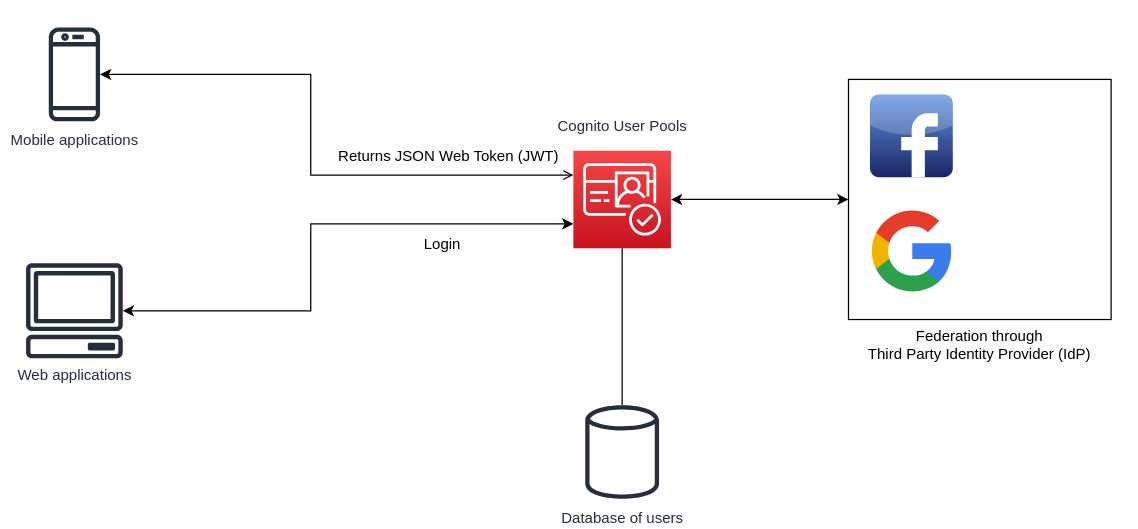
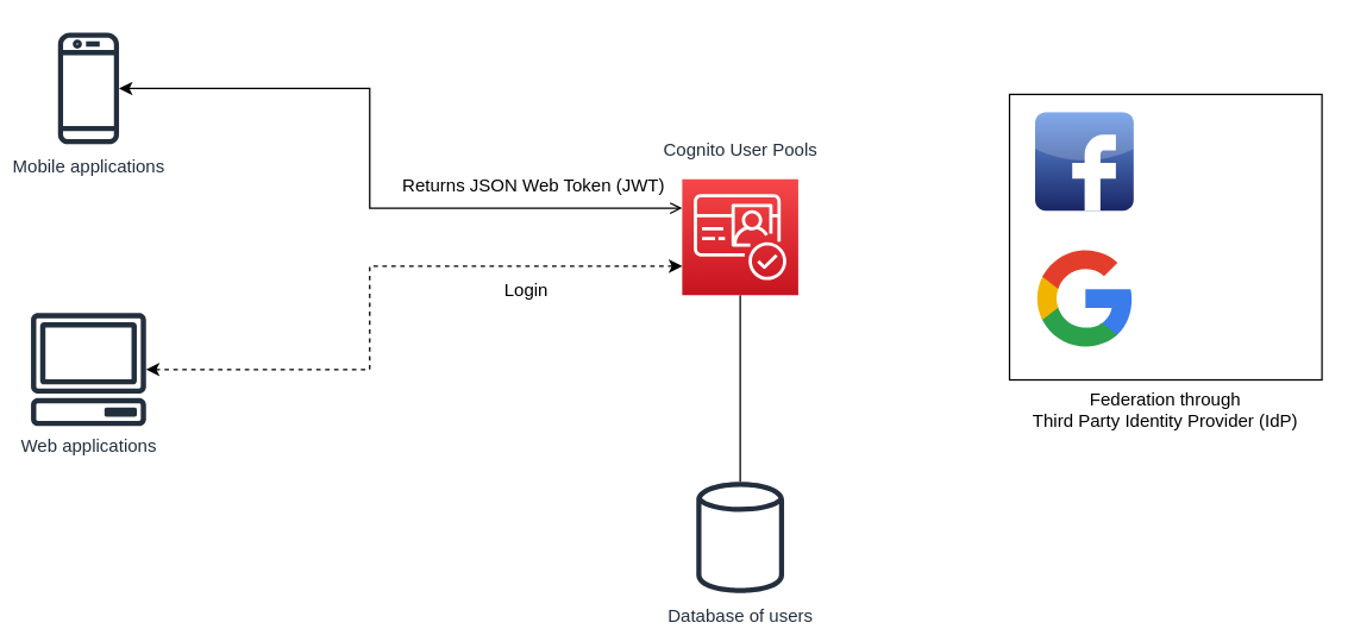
  <mxCell id="0" />
  <mxCell id="1" parent="0" />
  <mxCell id="2" value="Federation through&lt;br&gt;Third Party Identity Provider (IdP)" style="rounded=0;whiteSpace=wrap;html=1;labelPosition=center;verticalLabelPosition=bottom;align=center;verticalAlign=top;" parent="1" vertex="1"><mxGeometry x="678" y="63" width="210" height="192" as="geometry" /></mxCell>
  <mxCell id="3" style="edgeStyle=orthogonalEdgeStyle;rounded=0;orthogonalLoop=1;jettySize=auto;html=1;entryX=0;entryY=0.25;entryDx=0;entryDy=0;entryPerimeter=0;startArrow=classic;startFill=1;endArrow=open;" parent="1" source="4" target="9" edge="1"><mxGeometry relative="1" as="geometry"><Array as="points"><mxPoint x="248" y="59" /><mxPoint x="248" y="140" /></Array></mxGeometry></mxCell>
  <mxCell id="4" value="Mobile applications" style="sketch=0;outlineConnect=0;fontColor=#232F3E;gradientColor=none;fillColor=#232F3D;strokeColor=none;dashed=0;verticalLabelPosition=bottom;verticalAlign=top;align=center;html=1;fontSize=12;fontStyle=0;aspect=fixed;pointerEvents=1;shape=mxgraph.aws4.mobile_client;" parent="1" vertex="1"><mxGeometry x="38.5" y="20" width="41" height="78" as="geometry" /></mxCell>
- <mxCell id="5" style="edgeStyle=orthogonalEdgeStyle;rounded=0;orthogonalLoop=1;jettySize=auto;html=1;entryX=0;entryY=0.75;entryDx=0;entryDy=0;entryPerimeter=0;startArrow=classic;startFill=1;" parent="1" source="6" target="9" edge="1"><mxGeometry relative="1" as="geometry"><Array as="points"><mxPoint x="248" y="248" /><mxPoint x="248" y="179" /></Array></mxGeometry></mxCell>
+ <mxCell id="5" style="edgeStyle=orthogonalEdgeStyle;rounded=0;orthogonalLoop=1;jettySize=auto;html=1;entryX=0;entryY=0.75;entryDx=0;entryDy=0;entryPerimeter=0;startArrow=classic;startFill=1;dashed=1;" parent="1" source="6" target="9" edge="1"><mxGeometry relative="1" as="geometry"><Array as="points"><mxPoint x="248" y="248" /><mxPoint x="248" y="179" /></Array></mxGeometry></mxCell>
  <mxCell id="6" value="Web applications" style="sketch=0;outlineConnect=0;fontColor=#232F3E;gradientColor=none;fillColor=#232F3D;strokeColor=none;dashed=0;verticalLabelPosition=bottom;verticalAlign=top;align=center;html=1;fontSize=12;fontStyle=0;aspect=fixed;pointerEvents=1;shape=mxgraph.aws4.client;" parent="1" vertex="1"><mxGeometry x="20" y="210" width="78" height="76" as="geometry" /></mxCell>
  <mxCell id="7" style="edgeStyle=orthogonalEdgeStyle;rounded=0;orthogonalLoop=1;jettySize=auto;html=1;endArrow=none;" parent="1" source="9" target="10" edge="1"><mxGeometry relative="1" as="geometry" /></mxCell>
- <mxCell id="8" style="edgeStyle=orthogonalEdgeStyle;rounded=0;orthogonalLoop=1;jettySize=auto;html=1;entryX=0;entryY=0.5;entryDx=0;entryDy=0;startArrow=classic;startFill=1;" parent="1" source="9" target="2" edge="1"><mxGeometry relative="1" as="geometry" /></mxCell>
  <mxCell id="9" value="Cognito User Pools" style="sketch=0;points=[[0,0,0],[0.25,0,0],[0.5,0,0],[0.75,0,0],[1,0,0],[0,1,0],[0.25,1,0],[0.5,1,0],[0.75,1,0],[1,1,0],[0,0.25,0],[0,0.5,0],[0,0.75,0],[1,0.25,0],[1,0.5,0],[1,0.75,0]];outlineConnect=0;fontColor=#232F3E;gradientColor=#F54749;gradientDirection=north;fillColor=#C7131F;strokeColor=#ffffff;dashed=0;verticalLabelPosition=top;verticalAlign=bottom;align=center;html=1;fontSize=12;fontStyle=0;aspect=fixed;shape=mxgraph.aws4.resourceIcon;resIcon=mxgraph.aws4.cognito;labelPosition=center;spacingBottom=10;" parent="1" vertex="1"><mxGeometry x="458" y="120" width="78" height="78" as="geometry" /></mxCell>
  <mxCell id="10" value="Database of users" style="sketch=0;outlineConnect=0;fontColor=#232F3E;gradientColor=none;fillColor=#232F3D;strokeColor=none;dashed=0;verticalLabelPosition=bottom;verticalAlign=top;align=center;html=1;fontSize=12;fontStyle=0;aspect=fixed;pointerEvents=1;shape=mxgraph.aws4.generic_database;" parent="1" vertex="1"><mxGeometry x="467.5" y="322" width="59" height="78" as="geometry" /></mxCell>
  <mxCell id="11" value="Login" style="text;html=1;align=center;verticalAlign=middle;resizable=0;points=[];autosize=1;strokeColor=none;fillColor=none;" parent="1" vertex="1"><mxGeometry x="328" y="180" width="50" height="30" as="geometry" /></mxCell>
  <mxCell id="12" value="Returns JSON Web Token (JWT)" style="text;html=1;align=center;verticalAlign=middle;resizable=0;points=[];autosize=1;strokeColor=none;fillColor=none;" parent="1" vertex="1"><mxGeometry x="258" y="110" width="200" height="30" as="geometry" /></mxCell>
  <mxCell id="13" value="" style="dashed=0;outlineConnect=0;html=1;align=center;labelPosition=center;verticalLabelPosition=bottom;verticalAlign=top;shape=mxgraph.webicons.facebook;fillColor=#6294E4;gradientColor=#1A2665" parent="1" vertex="1"><mxGeometry x="695.2" y="75" width="66.2" height="66.2" as="geometry" /></mxCell>
  <mxCell id="14" value="" style="dashed=0;outlineConnect=0;html=1;align=center;labelPosition=center;verticalLabelPosition=bottom;verticalAlign=top;shape=mxgraph.weblogos.google" parent="1" vertex="1"><mxGeometry x="695.2" y="165" width="65.2" height="69.4" as="geometry" /></mxCell>
  <mxCell id="15" value="" style="shape=image;verticalLabelPosition=bottom;labelBackgroundColor=default;verticalAlign=top;aspect=fixed;imageAspect=0;image=https://docs.csiinc.com/files/1245479/34898553/1/1592856217967/saml-logo.png;" parent="1" vertex="1"><mxGeometry x="778" y="169.7" width="96.05" height="60" as="geometry" /></mxCell>
  <mxCell id="16" value="" style="shape=image;verticalLabelPosition=bottom;labelBackgroundColor=default;verticalAlign=top;aspect=fixed;imageAspect=0;image=https://logonoid.com/images/openid-logo.png;" parent="1" vertex="1"><mxGeometry x="802.07" y="81.2" width="60" height="60" as="geometry" /></mxCell>
